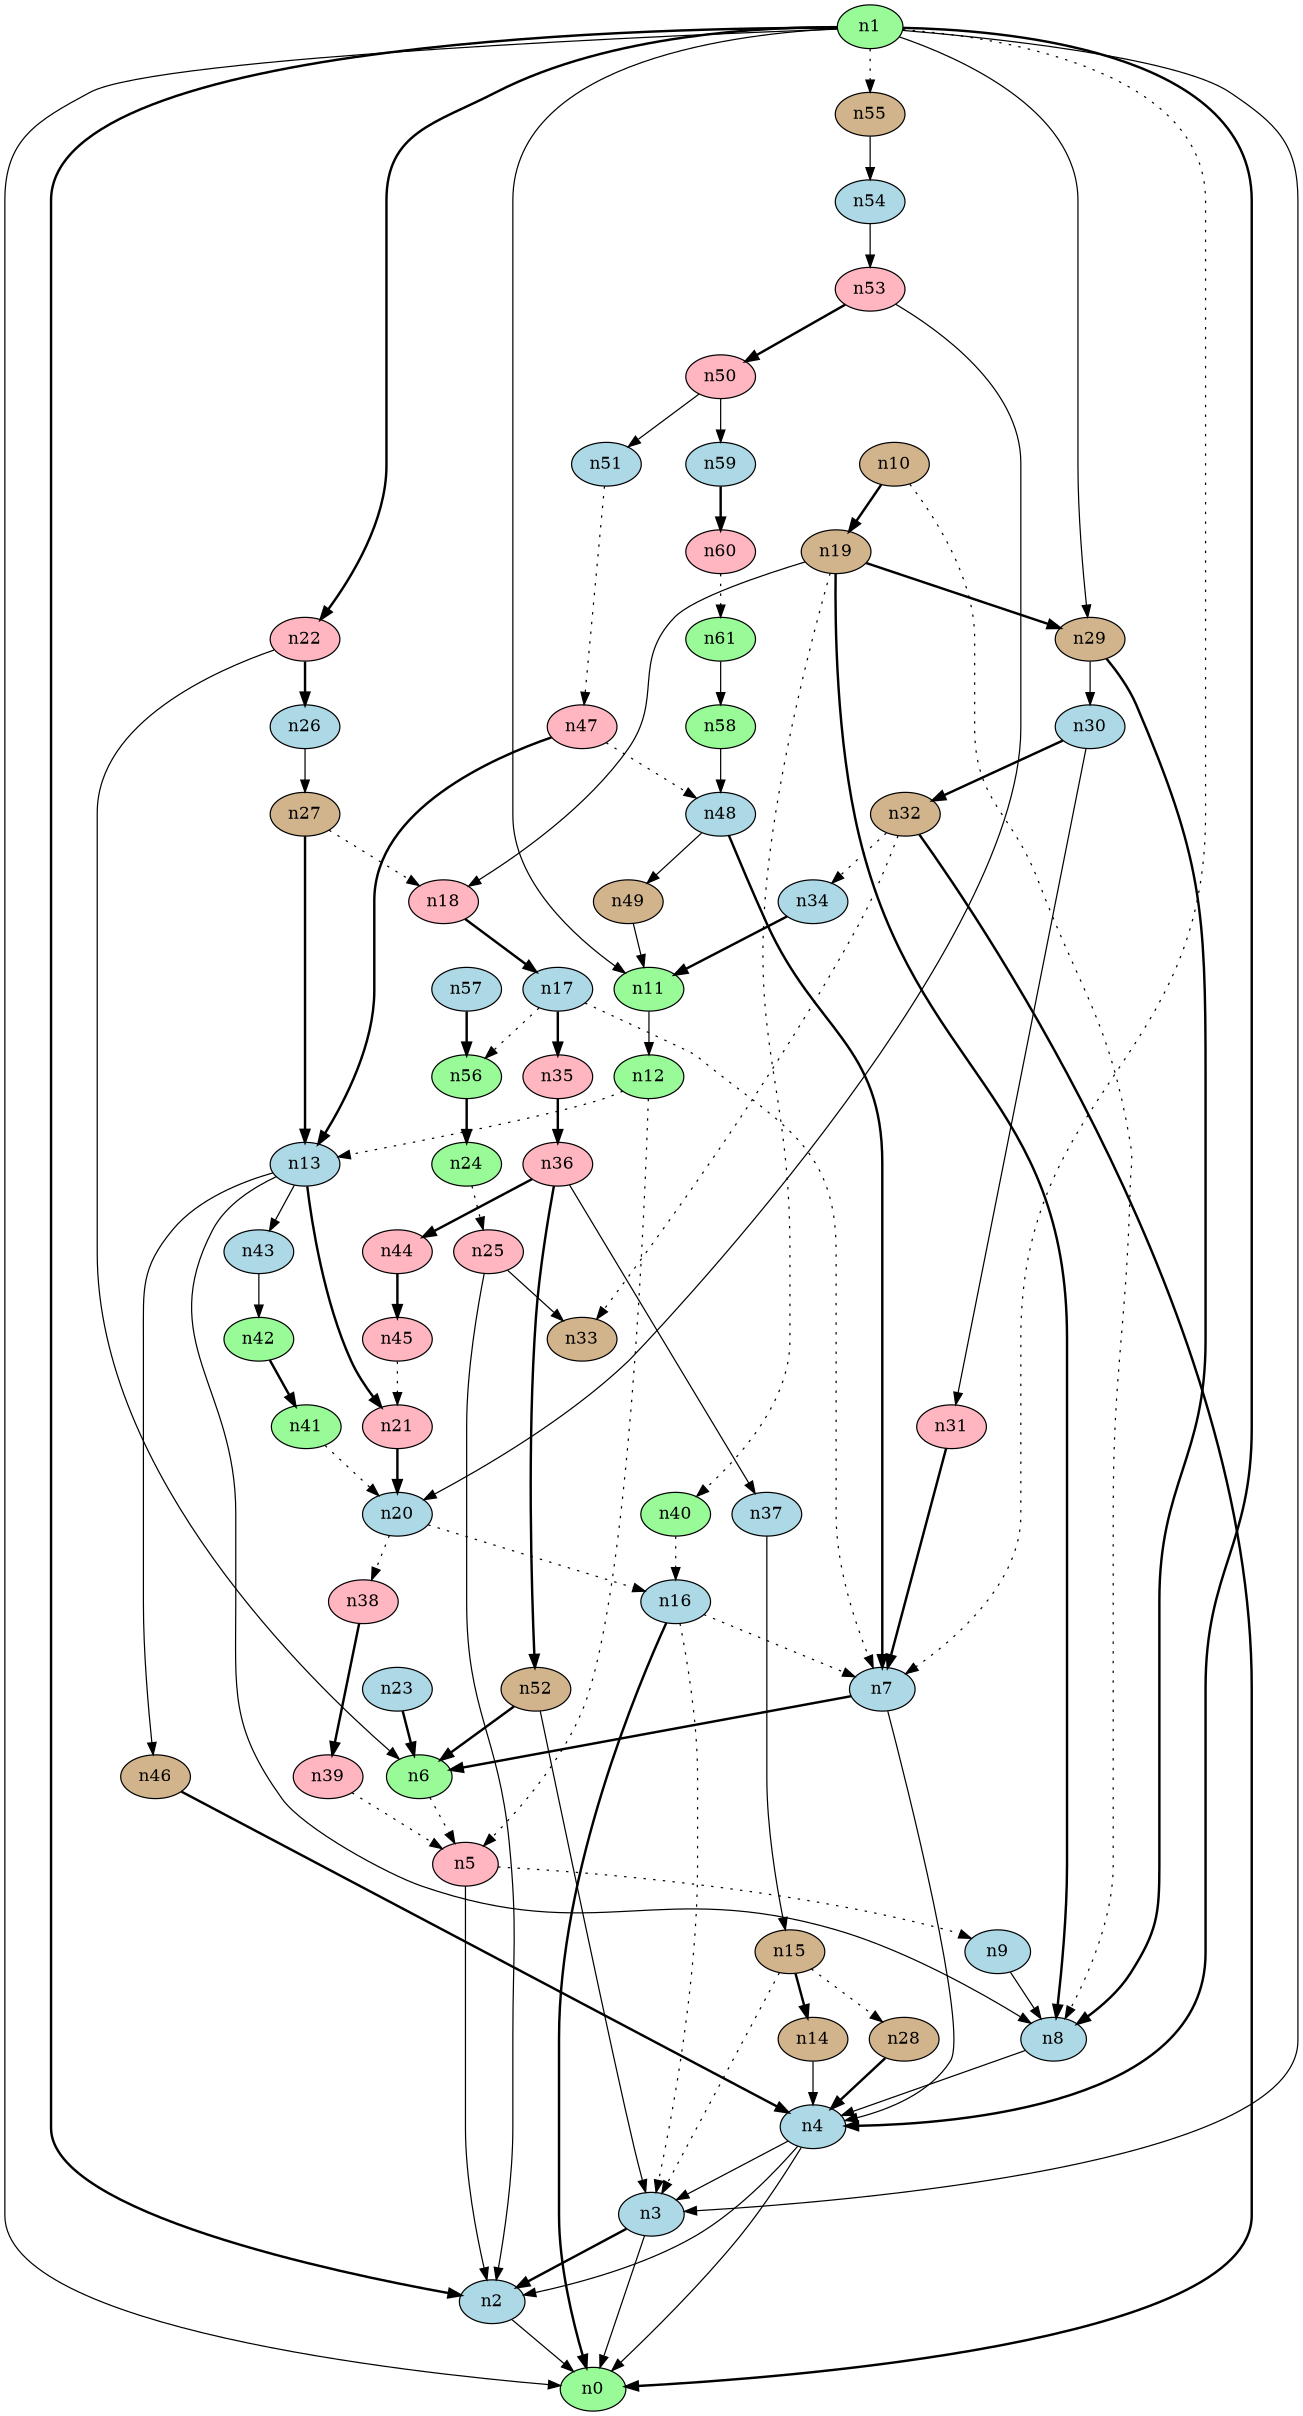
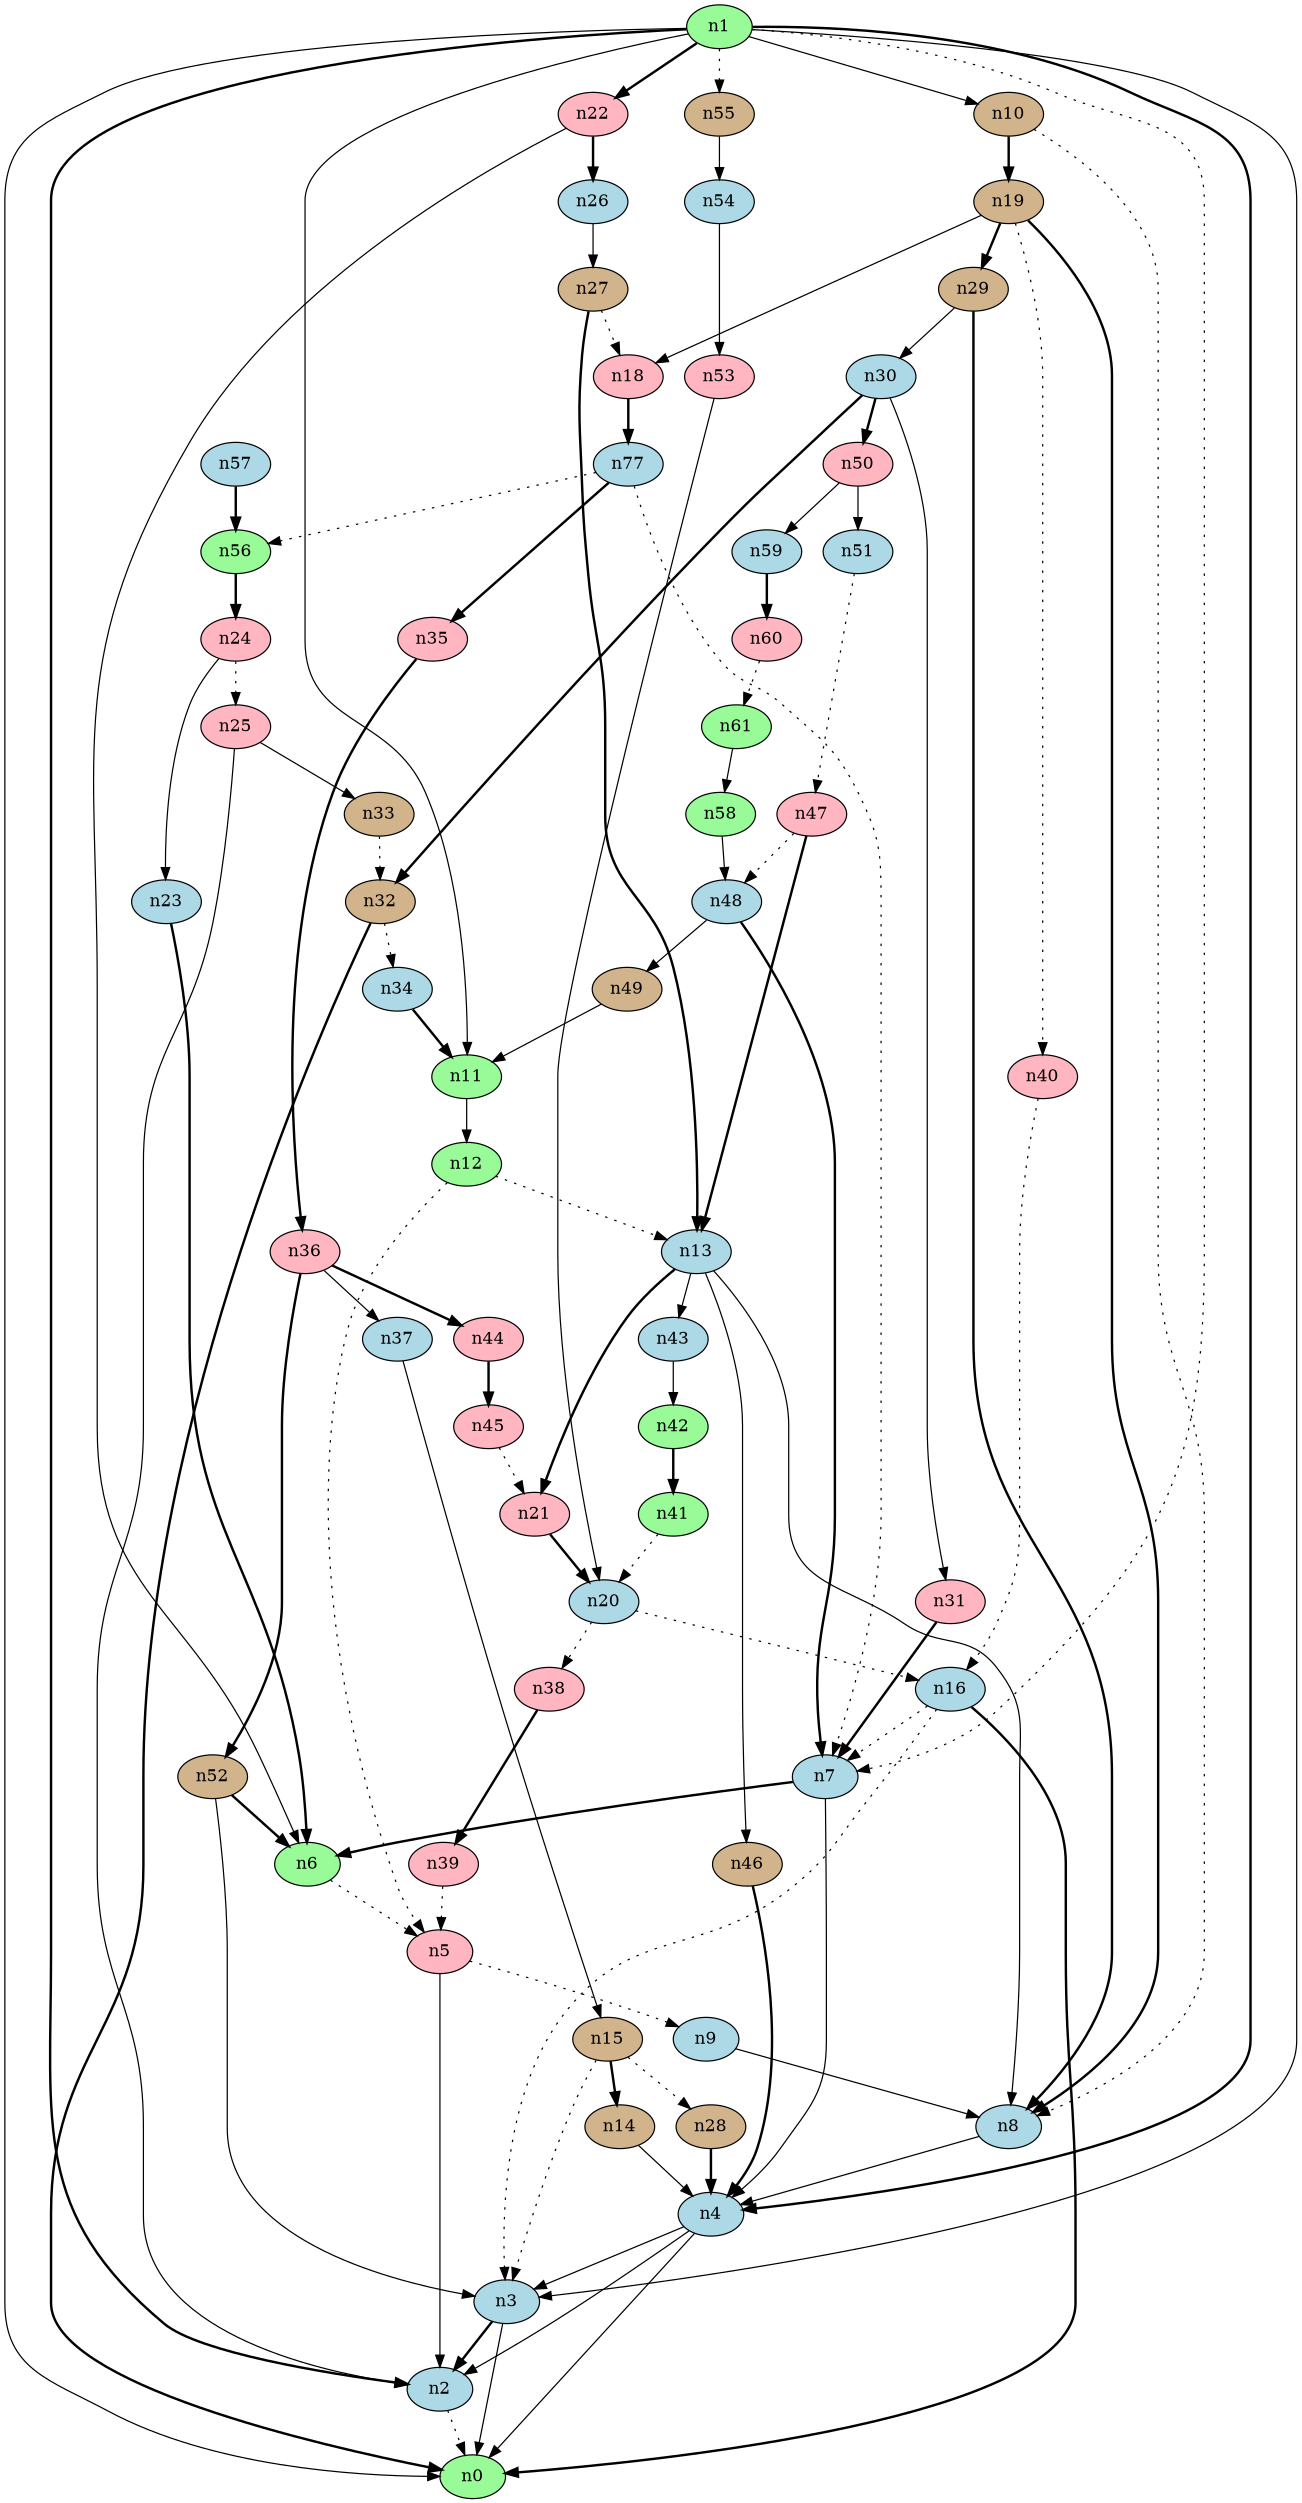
  digraph {
    node [fillcolor=lightblue style=filled]
    edge [style=solid]
    n1 [fillcolor=palegreen]
    n0 [fillcolor=palegreen]
    n2
    n3
    n4
    n7
    n10 [fillcolor=tan]
    n11 [fillcolor=palegreen]
    n22 [fillcolor=lightpink]
    n55 [fillcolor=tan]
    n6 [fillcolor=palegreen]
    n8
    n19 [fillcolor=tan]
    n12 [fillcolor=palegreen]
    n26
    n54
    n5 [fillcolor=lightpink]
    n18 [fillcolor=lightpink]
    n29 [fillcolor=tan]
-   n40 [fillcolor=palegreen]
+   n40 [fillcolor=lightpink]
    n13
    n27 [fillcolor=tan]
    n53 [fillcolor=lightpink]
    n9
-   n17
+   n17 [label=n77]
    n30
    n16
    n21 [fillcolor=lightpink]
    n43
    n46 [fillcolor=tan]
    n20
    n42 [fillcolor=palegreen]
    n38 [fillcolor=lightpink]
    n41 [fillcolor=palegreen]
    n14 [fillcolor=tan]
    n15 [fillcolor=tan]
    n28 [fillcolor=tan]
    n35 [fillcolor=lightpink]
    n56 [fillcolor=palegreen]
    n36 [fillcolor=lightpink]
    n57
    n37
    n44 [fillcolor=lightpink]
    n52 [fillcolor=tan]
-   n24 [fillcolor=palegreen]
+   n24 [fillcolor=lightpink]
    n32 [fillcolor=tan]
    n31 [fillcolor=lightpink]
    n50 [fillcolor=lightpink]
    n39 [fillcolor=lightpink]
    n23
    n25 [fillcolor=lightpink]
    n33 [fillcolor=tan]
    n34
    n51
    n59
    n47 [fillcolor=lightpink]
    n60 [fillcolor=lightpink]
    n45 [fillcolor=lightpink]
    n48
    n49 [fillcolor=tan]
    n61 [fillcolor=palegreen]
    n58 [fillcolor=palegreen]
    n1 -> n0
    n1 -> n2 [style=bold]
    n1 -> n3
    n1 -> n4 [style=bold]
    n1 -> n7 [style=dotted]
-   n1 -> n29
+   n1 -> n10
    n1 -> n11
    n1 -> n22 [style=bold]
    n1 -> n55 [style=dotted]
-   n2 -> n0
+   n2 -> n0 [style=dotted]
    n3 -> n0
    n3 -> n2 [style=bold]
    n4 -> n0
    n4 -> n2
    n4 -> n3
    n7 -> n4
    n7 -> n6 [style=bold]
    n10 -> n8 [style=dotted]
    n10 -> n19 [style=bold]
    n11 -> n12
    n22 -> n6
    n22 -> n26 [style=bold]
    n55 -> n54
    n6 -> n5 [style=dotted]
    n8 -> n4
    n19 -> n8 [style=bold]
    n19 -> n18
    n19 -> n29 [style=bold]
    n19 -> n40 [style=dotted]
    n12 -> n5 [style=dotted]
    n12 -> n13 [style=dotted]
    n26 -> n27
    n54 -> n53
    n5 -> n2
    n5 -> n9 [style=dotted]
    n18 -> n17 [style=bold]
    n29 -> n8 [style=bold]
    n29 -> n30
    n40 -> n16 [style=dotted]
    n13 -> n8
    n13 -> n21 [style=bold]
    n13 -> n43
    n13 -> n46
    n27 -> n18 [style=dotted]
    n27 -> n13 [style=bold]
    n53 -> n20
    n9 -> n8
    n17 -> n7 [style=dotted]
    n17 -> n35 [style=bold]
    n17 -> n56 [style=dotted]
    n30 -> n32 [style=bold]
    n30 -> n31
-   n53 -> n50 [style=bold]
+   n30 -> n50 [style=bold]
    n16 -> n0 [style=bold]
    n16 -> n3 [style=dotted]
    n16 -> n7 [style=dotted]
    n21 -> n20 [style=bold]
    n43 -> n42
    n46 -> n4 [style=bold]
    n20 -> n16 [style=dotted]
    n20 -> n38 [style=dotted]
    n42 -> n41 [style=bold]
    n38 -> n39 [style=bold]
    n41 -> n20 [style=dotted]
    n14 -> n4
    n15 -> n3 [style=dotted]
    n15 -> n14 [style=bold]
    n15 -> n28 [style=dotted]
    n28 -> n4 [style=bold]
    n35 -> n36 [style=bold]
    n56 -> n24 [style=bold]
    n36 -> n37
    n36 -> n44 [style=bold]
    n36 -> n52 [style=bold]
    n57 -> n56 [style=bold]
    n37 -> n15
    n44 -> n45 [style=bold]
    n52 -> n3
    n52 -> n6 [style=bold]
+   n24 -> n23
    n24 -> n25 [style=dotted]
    n32 -> n0 [style=bold]
    n32 -> n34 [style=dotted]
    n31 -> n7 [style=bold]
    n50 -> n51
    n50 -> n59
    n39 -> n5 [style=dotted]
    n23 -> n6 [style=bold]
    n25 -> n2
    n25 -> n33
-   n32 -> n33 [style=dotted]
+   n33 -> n32 [style=dotted]
    n34 -> n11 [style=bold]
    n51 -> n47 [style=dotted]
    n59 -> n60 [style=bold]
    n47 -> n13 [style=bold]
    n47 -> n48 [style=dotted]
    n60 -> n61 [style=dotted]
    n45 -> n21 [style=dotted]
    n48 -> n7 [style=bold]
    n48 -> n49
    n49 -> n11
    n61 -> n58
    n58 -> n48
  }
